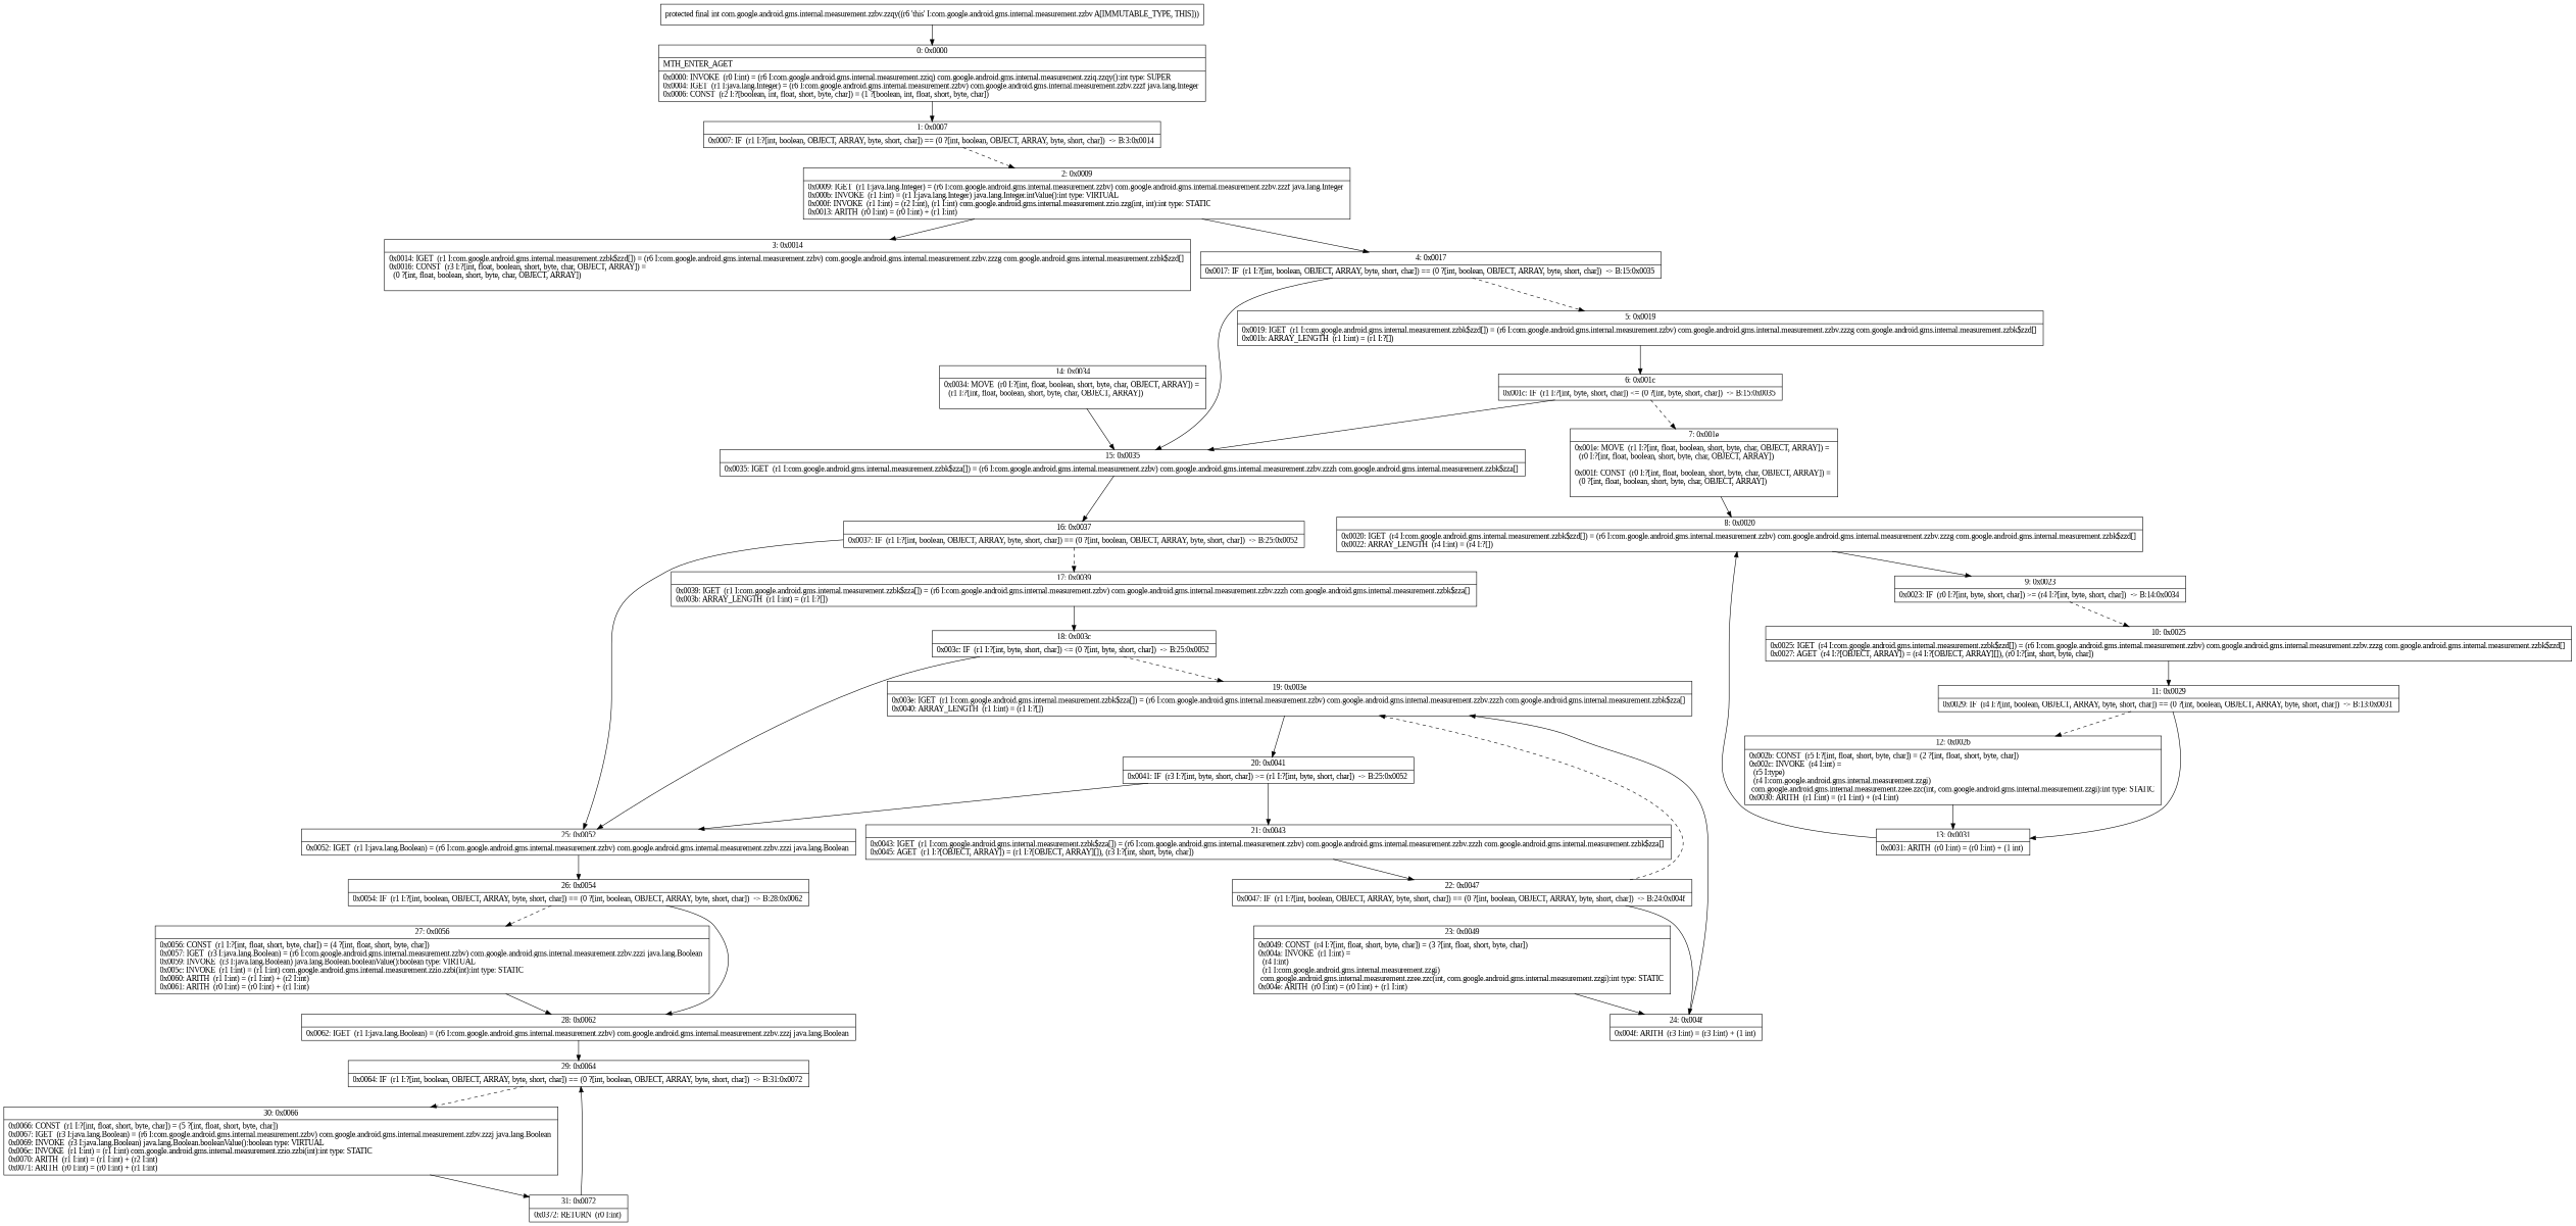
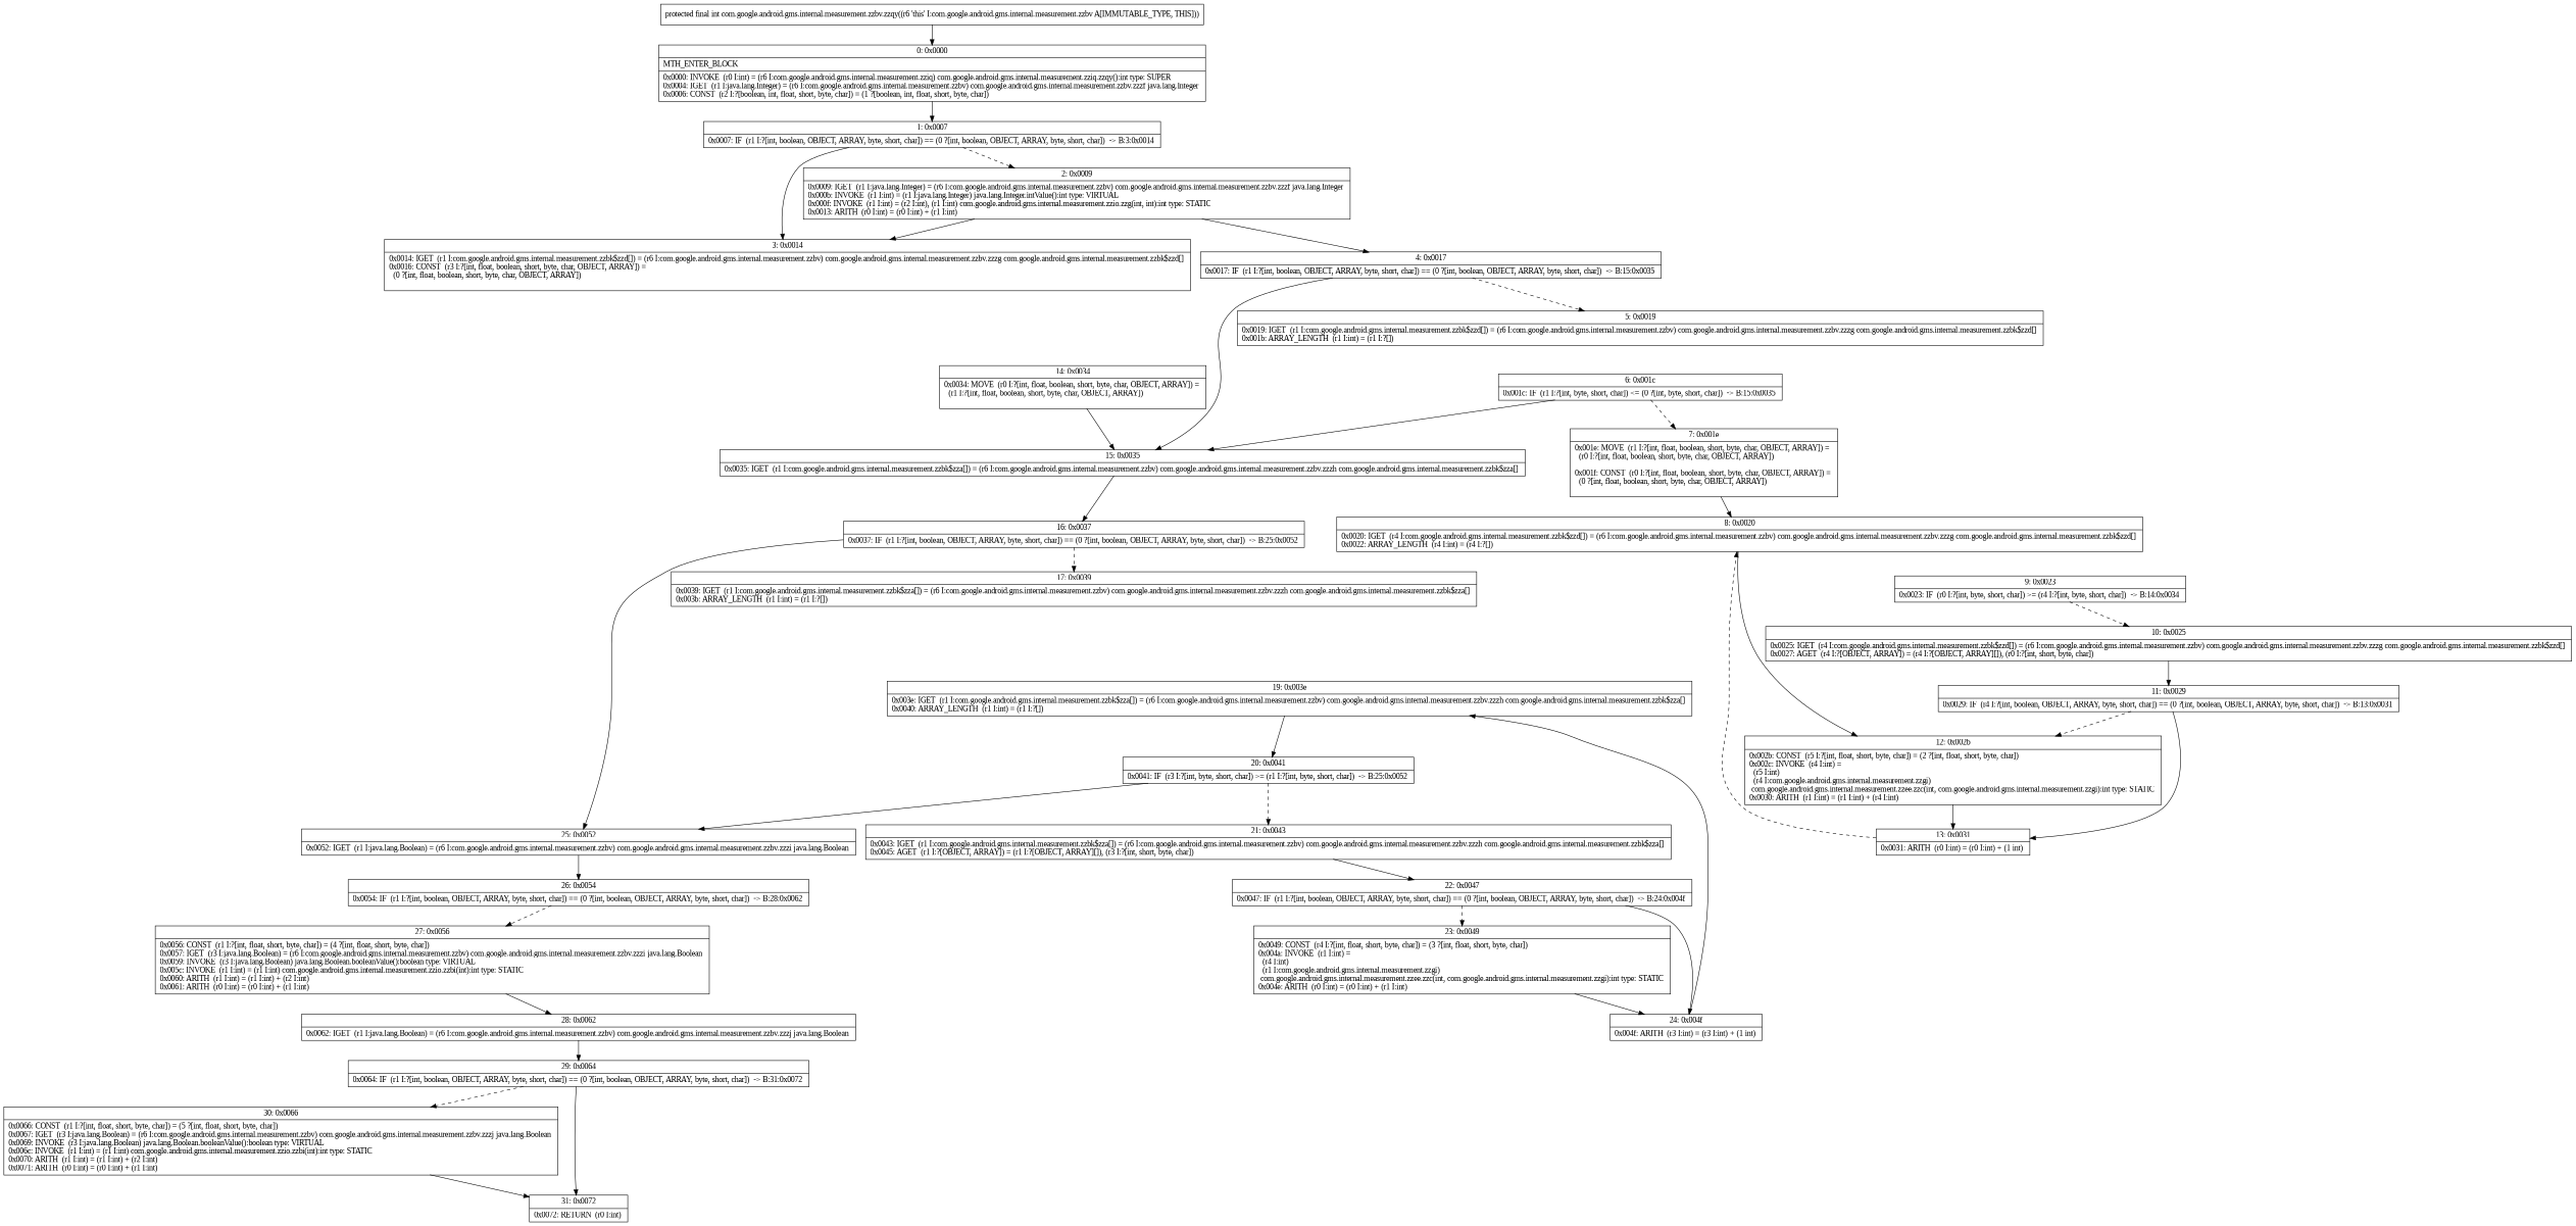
  digraph {
    fontname="Liberation Serif"
    node [fontname="Liberation Serif" shape=record]
    edge [fontname="Liberation Serif"]
-   n1 [label="{0\:\ 0x0000|MTH_ENTER_AGET\l|0x0000: INVOKE  (r0 I:int) = (r6 I:com.google.android.gms.internal.measurement.zziq) com.google.android.gms.internal.measurement.zziq.zzqy():int type: SUPER \l0x0004: IGET  (r1 I:java.lang.Integer) = (r6 I:com.google.android.gms.internal.measurement.zzbv) com.google.android.gms.internal.measurement.zzbv.zzzf java.lang.Integer \l0x0006: CONST  (r2 I:?[boolean, int, float, short, byte, char]) = (1 ?[boolean, int, float, short, byte, char]) \l}"]
+   n1 [label="{0\:\ 0x0000|MTH_ENTER_BLOCK\l|0x0000: INVOKE  (r0 I:int) = (r6 I:com.google.android.gms.internal.measurement.zziq) com.google.android.gms.internal.measurement.zziq.zzqy():int type: SUPER \l0x0004: IGET  (r1 I:java.lang.Integer) = (r6 I:com.google.android.gms.internal.measurement.zzbv) com.google.android.gms.internal.measurement.zzbv.zzzf java.lang.Integer \l0x0006: CONST  (r2 I:?[boolean, int, float, short, byte, char]) = (1 ?[boolean, int, float, short, byte, char]) \l}"]
    n2 [label="{1\:\ 0x0007|0x0007: IF  (r1 I:?[int, boolean, OBJECT, ARRAY, byte, short, char]) == (0 ?[int, boolean, OBJECT, ARRAY, byte, short, char])  \-\> B:3:0x0014 \l}"]
    n3 [label="{2\:\ 0x0009|0x0009: IGET  (r1 I:java.lang.Integer) = (r6 I:com.google.android.gms.internal.measurement.zzbv) com.google.android.gms.internal.measurement.zzbv.zzzf java.lang.Integer \l0x000b: INVOKE  (r1 I:int) = (r1 I:java.lang.Integer) java.lang.Integer.intValue():int type: VIRTUAL \l0x000f: INVOKE  (r1 I:int) = (r2 I:int), (r1 I:int) com.google.android.gms.internal.measurement.zzio.zzg(int, int):int type: STATIC \l0x0013: ARITH  (r0 I:int) = (r0 I:int) + (r1 I:int) \l}"]
    n4 [label="{3\:\ 0x0014|0x0014: IGET  (r1 I:com.google.android.gms.internal.measurement.zzbk$zzd[]) = (r6 I:com.google.android.gms.internal.measurement.zzbv) com.google.android.gms.internal.measurement.zzbv.zzzg com.google.android.gms.internal.measurement.zzbk$zzd[] \l0x0016: CONST  (r3 I:?[int, float, boolean, short, byte, char, OBJECT, ARRAY]) = \l  (0 ?[int, float, boolean, short, byte, char, OBJECT, ARRAY])\l \l}"]
    n5 [label="{4\:\ 0x0017|0x0017: IF  (r1 I:?[int, boolean, OBJECT, ARRAY, byte, short, char]) == (0 ?[int, boolean, OBJECT, ARRAY, byte, short, char])  \-\> B:15:0x0035 \l}"]
    n6 [label="{5\:\ 0x0019|0x0019: IGET  (r1 I:com.google.android.gms.internal.measurement.zzbk$zzd[]) = (r6 I:com.google.android.gms.internal.measurement.zzbv) com.google.android.gms.internal.measurement.zzbv.zzzg com.google.android.gms.internal.measurement.zzbk$zzd[] \l0x001b: ARRAY_LENGTH  (r1 I:int) = (r1 I:?[]) \l}"]
    n7 [label="{15\:\ 0x0035|0x0035: IGET  (r1 I:com.google.android.gms.internal.measurement.zzbk$zza[]) = (r6 I:com.google.android.gms.internal.measurement.zzbv) com.google.android.gms.internal.measurement.zzbv.zzzh com.google.android.gms.internal.measurement.zzbk$zza[] \l}"]
    n8 [label="{6\:\ 0x001c|0x001c: IF  (r1 I:?[int, byte, short, char]) \<= (0 ?[int, byte, short, char])  \-\> B:15:0x0035 \l}"]
    n9 [label="{16\:\ 0x0037|0x0037: IF  (r1 I:?[int, boolean, OBJECT, ARRAY, byte, short, char]) == (0 ?[int, boolean, OBJECT, ARRAY, byte, short, char])  \-\> B:25:0x0052 \l}"]
    n10 [label="{7\:\ 0x001e|0x001e: MOVE  (r1 I:?[int, float, boolean, short, byte, char, OBJECT, ARRAY]) = \l  (r0 I:?[int, float, boolean, short, byte, char, OBJECT, ARRAY])\l \l0x001f: CONST  (r0 I:?[int, float, boolean, short, byte, char, OBJECT, ARRAY]) = \l  (0 ?[int, float, boolean, short, byte, char, OBJECT, ARRAY])\l \l}"]
    n11 [label="{8\:\ 0x0020|0x0020: IGET  (r4 I:com.google.android.gms.internal.measurement.zzbk$zzd[]) = (r6 I:com.google.android.gms.internal.measurement.zzbv) com.google.android.gms.internal.measurement.zzbv.zzzg com.google.android.gms.internal.measurement.zzbk$zzd[] \l0x0022: ARRAY_LENGTH  (r4 I:int) = (r4 I:?[]) \l}"]
    n12 [label="{9\:\ 0x0023|0x0023: IF  (r0 I:?[int, byte, short, char]) \>= (r4 I:?[int, byte, short, char])  \-\> B:14:0x0034 \l}"]
    n13 [label="{10\:\ 0x0025|0x0025: IGET  (r4 I:com.google.android.gms.internal.measurement.zzbk$zzd[]) = (r6 I:com.google.android.gms.internal.measurement.zzbv) com.google.android.gms.internal.measurement.zzbv.zzzg com.google.android.gms.internal.measurement.zzbk$zzd[] \l0x0027: AGET  (r4 I:?[OBJECT, ARRAY]) = (r4 I:?[OBJECT, ARRAY][]), (r0 I:?[int, short, byte, char]) \l}"]
    n14 [label="{11\:\ 0x0029|0x0029: IF  (r4 I:?[int, boolean, OBJECT, ARRAY, byte, short, char]) == (0 ?[int, boolean, OBJECT, ARRAY, byte, short, char])  \-\> B:13:0x0031 \l}"]
    n15 [label="{14\:\ 0x0034|0x0034: MOVE  (r0 I:?[int, float, boolean, short, byte, char, OBJECT, ARRAY]) = \l  (r1 I:?[int, float, boolean, short, byte, char, OBJECT, ARRAY])\l \l}"]
-   n16 [label="{12\:\ 0x002b|0x002b: CONST  (r5 I:?[int, float, short, byte, char]) = (2 ?[int, float, short, byte, char]) \l0x002c: INVOKE  (r4 I:int) = \l  (r5 I:type)\l  (r4 I:com.google.android.gms.internal.measurement.zzgi)\l com.google.android.gms.internal.measurement.zzee.zzc(int, com.google.android.gms.internal.measurement.zzgi):int type: STATIC \l0x0030: ARITH  (r1 I:int) = (r1 I:int) + (r4 I:int) \l}"]
+   n16 [label="{12\:\ 0x002b|0x002b: CONST  (r5 I:?[int, float, short, byte, char]) = (2 ?[int, float, short, byte, char]) \l0x002c: INVOKE  (r4 I:int) = \l  (r5 I:int)\l  (r4 I:com.google.android.gms.internal.measurement.zzgi)\l com.google.android.gms.internal.measurement.zzee.zzc(int, com.google.android.gms.internal.measurement.zzgi):int type: STATIC \l0x0030: ARITH  (r1 I:int) = (r1 I:int) + (r4 I:int) \l}"]
    n17 [label="{13\:\ 0x0031|0x0031: ARITH  (r0 I:int) = (r0 I:int) + (1 int) \l}"]
    n18 [label="{17\:\ 0x0039|0x0039: IGET  (r1 I:com.google.android.gms.internal.measurement.zzbk$zza[]) = (r6 I:com.google.android.gms.internal.measurement.zzbv) com.google.android.gms.internal.measurement.zzbv.zzzh com.google.android.gms.internal.measurement.zzbk$zza[] \l0x003b: ARRAY_LENGTH  (r1 I:int) = (r1 I:?[]) \l}"]
    n19 [label="{25\:\ 0x0052|0x0052: IGET  (r1 I:java.lang.Boolean) = (r6 I:com.google.android.gms.internal.measurement.zzbv) com.google.android.gms.internal.measurement.zzbv.zzzi java.lang.Boolean \l}"]
-   n20 [label="{18\:\ 0x003c|0x003c: IF  (r1 I:?[int, byte, short, char]) \<= (0 ?[int, byte, short, char])  \-\> B:25:0x0052 \l}"]
    n21 [label="{26\:\ 0x0054|0x0054: IF  (r1 I:?[int, boolean, OBJECT, ARRAY, byte, short, char]) == (0 ?[int, boolean, OBJECT, ARRAY, byte, short, char])  \-\> B:28:0x0062 \l}"]
    n22 [label="{19\:\ 0x003e|0x003e: IGET  (r1 I:com.google.android.gms.internal.measurement.zzbk$zza[]) = (r6 I:com.google.android.gms.internal.measurement.zzbv) com.google.android.gms.internal.measurement.zzbv.zzzh com.google.android.gms.internal.measurement.zzbk$zza[] \l0x0040: ARRAY_LENGTH  (r1 I:int) = (r1 I:?[]) \l}"]
    n23 [label="{20\:\ 0x0041|0x0041: IF  (r3 I:?[int, byte, short, char]) \>= (r1 I:?[int, byte, short, char])  \-\> B:25:0x0052 \l}"]
    n24 [label="{21\:\ 0x0043|0x0043: IGET  (r1 I:com.google.android.gms.internal.measurement.zzbk$zza[]) = (r6 I:com.google.android.gms.internal.measurement.zzbv) com.google.android.gms.internal.measurement.zzbv.zzzh com.google.android.gms.internal.measurement.zzbk$zza[] \l0x0045: AGET  (r1 I:?[OBJECT, ARRAY]) = (r1 I:?[OBJECT, ARRAY][]), (r3 I:?[int, short, byte, char]) \l}"]
    n25 [label="{22\:\ 0x0047|0x0047: IF  (r1 I:?[int, boolean, OBJECT, ARRAY, byte, short, char]) == (0 ?[int, boolean, OBJECT, ARRAY, byte, short, char])  \-\> B:24:0x004f \l}"]
    n26 [label="{23\:\ 0x0049|0x0049: CONST  (r4 I:?[int, float, short, byte, char]) = (3 ?[int, float, short, byte, char]) \l0x004a: INVOKE  (r1 I:int) = \l  (r4 I:int)\l  (r1 I:com.google.android.gms.internal.measurement.zzgi)\l com.google.android.gms.internal.measurement.zzee.zzc(int, com.google.android.gms.internal.measurement.zzgi):int type: STATIC \l0x004e: ARITH  (r0 I:int) = (r0 I:int) + (r1 I:int) \l}"]
    n27 [label="{24\:\ 0x004f|0x004f: ARITH  (r3 I:int) = (r3 I:int) + (1 int) \l}"]
    n28 [label="{27\:\ 0x0056|0x0056: CONST  (r1 I:?[int, float, short, byte, char]) = (4 ?[int, float, short, byte, char]) \l0x0057: IGET  (r3 I:java.lang.Boolean) = (r6 I:com.google.android.gms.internal.measurement.zzbv) com.google.android.gms.internal.measurement.zzbv.zzzi java.lang.Boolean \l0x0059: INVOKE  (r3 I:java.lang.Boolean) java.lang.Boolean.booleanValue():boolean type: VIRTUAL \l0x005c: INVOKE  (r1 I:int) = (r1 I:int) com.google.android.gms.internal.measurement.zzio.zzbi(int):int type: STATIC \l0x0060: ARITH  (r1 I:int) = (r1 I:int) + (r2 I:int) \l0x0061: ARITH  (r0 I:int) = (r0 I:int) + (r1 I:int) \l}"]
    n29 [label="{28\:\ 0x0062|0x0062: IGET  (r1 I:java.lang.Boolean) = (r6 I:com.google.android.gms.internal.measurement.zzbv) com.google.android.gms.internal.measurement.zzbv.zzzj java.lang.Boolean \l}"]
    n30 [label="{29\:\ 0x0064|0x0064: IF  (r1 I:?[int, boolean, OBJECT, ARRAY, byte, short, char]) == (0 ?[int, boolean, OBJECT, ARRAY, byte, short, char])  \-\> B:31:0x0072 \l}"]
    n31 [label="{30\:\ 0x0066|0x0066: CONST  (r1 I:?[int, float, short, byte, char]) = (5 ?[int, float, short, byte, char]) \l0x0067: IGET  (r3 I:java.lang.Boolean) = (r6 I:com.google.android.gms.internal.measurement.zzbv) com.google.android.gms.internal.measurement.zzbv.zzzj java.lang.Boolean \l0x0069: INVOKE  (r3 I:java.lang.Boolean) java.lang.Boolean.booleanValue():boolean type: VIRTUAL \l0x006c: INVOKE  (r1 I:int) = (r1 I:int) com.google.android.gms.internal.measurement.zzio.zzbi(int):int type: STATIC \l0x0070: ARITH  (r1 I:int) = (r1 I:int) + (r2 I:int) \l0x0071: ARITH  (r0 I:int) = (r0 I:int) + (r1 I:int) \l}"]
-   n32 [label="{31\:\ 0x0072|0x0372: RETURN  (r0 I:int) \l}"]
+   n32 [label="{31\:\ 0x0072|0x0072: RETURN  (r0 I:int) \l}"]
    n33 [label="{protected final int com.google.android.gms.internal.measurement.zzbv.zzqy((r6 'this' I:com.google.android.gms.internal.measurement.zzbv A[IMMUTABLE_TYPE, THIS])) }"]
    n1 -> n2
    n2 -> n3 [style=dashed]
+   n2 -> n4
    n3 -> n4
    n3 -> n5
    n5 -> n6 [style=dashed]
    n5 -> n7
-   n6 -> n8
    n7 -> n9
    n8 -> n7
    n8 -> n10 [style=dashed]
    n9 -> n18 [style=dashed]
    n9 -> n19
    n10 -> n11
-   n11 -> n12
+   n11 -> n16
    n12 -> n13 [style=dashed]
    n13 -> n14
    n14 -> n16 [style=dashed]
    n14 -> n17
    n15 -> n7
    n16 -> n17
-   n17 -> n11
-   n18 -> n20
+   n17 -> n11 [style=dashed]
    n19 -> n21
-   n20 -> n19
-   n20 -> n22 [style=dashed]
    n21 -> n28 [style=dashed]
-   n21 -> n29
    n22 -> n23
    n23 -> n19
-   n23 -> n24 [style=solid]
+   n23 -> n24 [style=dashed]
    n24 -> n25
-   n25 -> n22 [style=dashed]
+   n25 -> n26 [style=dashed]
    n25 -> n27
    n26 -> n27
    n27 -> n22
    n28 -> n29
    n29 -> n30
    n30 -> n31 [style=dashed]
-   n32 -> n30
+   n30 -> n32
    n31 -> n32
    n33 -> n1
  }
